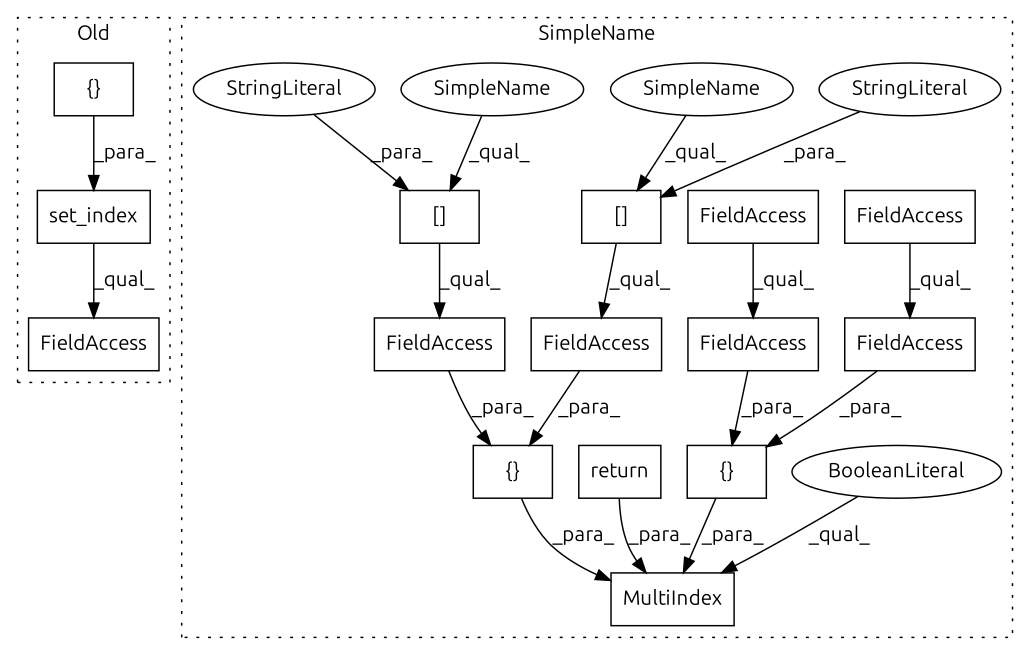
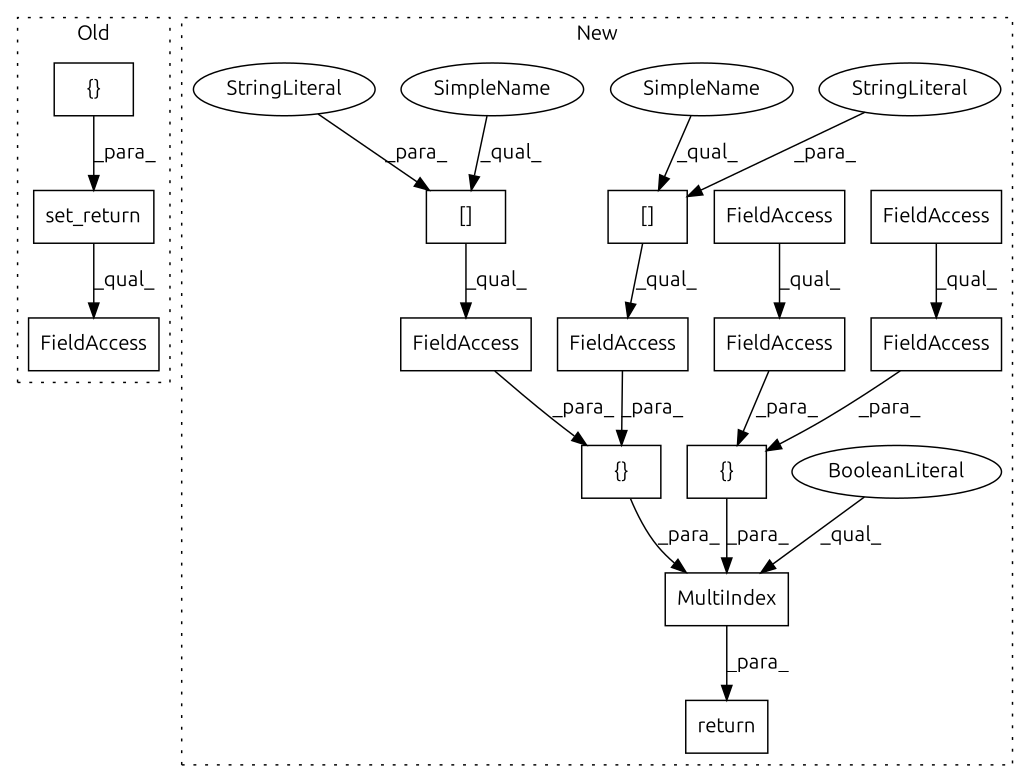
  digraph {
    fontname=Ubuntu
    node [a=22 fontname=Ubuntu l="1,1" s=3680 shape=box]
    edge [fontname=Ubuntu]
    n1 [a=4 label="{}" s="3418,3438"]
-   n2 [a=32 l="10,1" label=set_index s="3396,3439"]
+   n2 [a=32 l="10,1" label=set_return s="3396,3439"]
    n3 [l=11 label=FieldAccess s=3453]
    n4 [a=32 l="11,1" label=MultiIndex s="3612,3740"]
    n5 [a=9 l=5 label=BooleanLiteral s=3735 shape=ellipse]
    n6 [a=4 label="{}" s="3679,3733"]
    n7 [l=26 label=FieldAccess]
    n8 [a=4 label="{}" s="3632,3668"]
    n9 [a=2 l="9,1" label="[]" s="3680,3698"]
    n10 [a=45 l=9 label=StringLiteral s=3689 shape=ellipse]
    n11 [l=26 label=FieldAccess s=3707]
    n12 [a=2 l="9,1" label="[]" s="3707,3725"]
    n13 [a=45 l=9 label=StringLiteral s=3716 shape=ellipse]
    n14 [l=17 label=FieldAccess s=3633]
    n15 [l=17 label=FieldAccess s=3651]
    n16 [l=10 label=FieldAccess s=3633]
    n17 [l=10 label=FieldAccess s=3651]
    n18 [a=41 l=7 label=return s=3598]
    n19 [a=42 l=8 label=SimpleName shape=ellipse]
    n20 [a=42 l=8 label=SimpleName s=3707 shape=ellipse]
    subgraph cluster_1 {
      label=Old
      style=dotted
      n1
      n2
      n3
    }
    subgraph cluster_2 {
-     label=SimpleName
+     label=New
      style=dotted
      n4
      n5
      n6
      n7
      n8
      n9
      n10
      n11
      n12
      n13
      n14
      n15
      n16
      n17
      n18
      n19
      n20
    }
    n1 -> n2 [label=_para_]
    n2 -> n3 [label=_qual_]
-   n18 -> n4 [label=_para_]
+   n4 -> n18 [label=_para_]
    n5 -> n4 [label=_qual_]
    n6 -> n4 [label=_para_]
    n7 -> n6 [label=_para_]
    n8 -> n4 [label=_para_]
    n9 -> n7 [label=_qual_]
    n10 -> n9 [label=_para_]
    n11 -> n6 [label=_para_]
    n12 -> n11 [label=_qual_]
    n13 -> n12 [label=_para_]
    n14 -> n8 [label=_para_]
    n15 -> n8 [label=_para_]
    n16 -> n14 [label=_qual_]
    n17 -> n15 [label=_qual_]
    n19 -> n9 [label=_qual_]
    n20 -> n12 [label=_qual_]
  }
